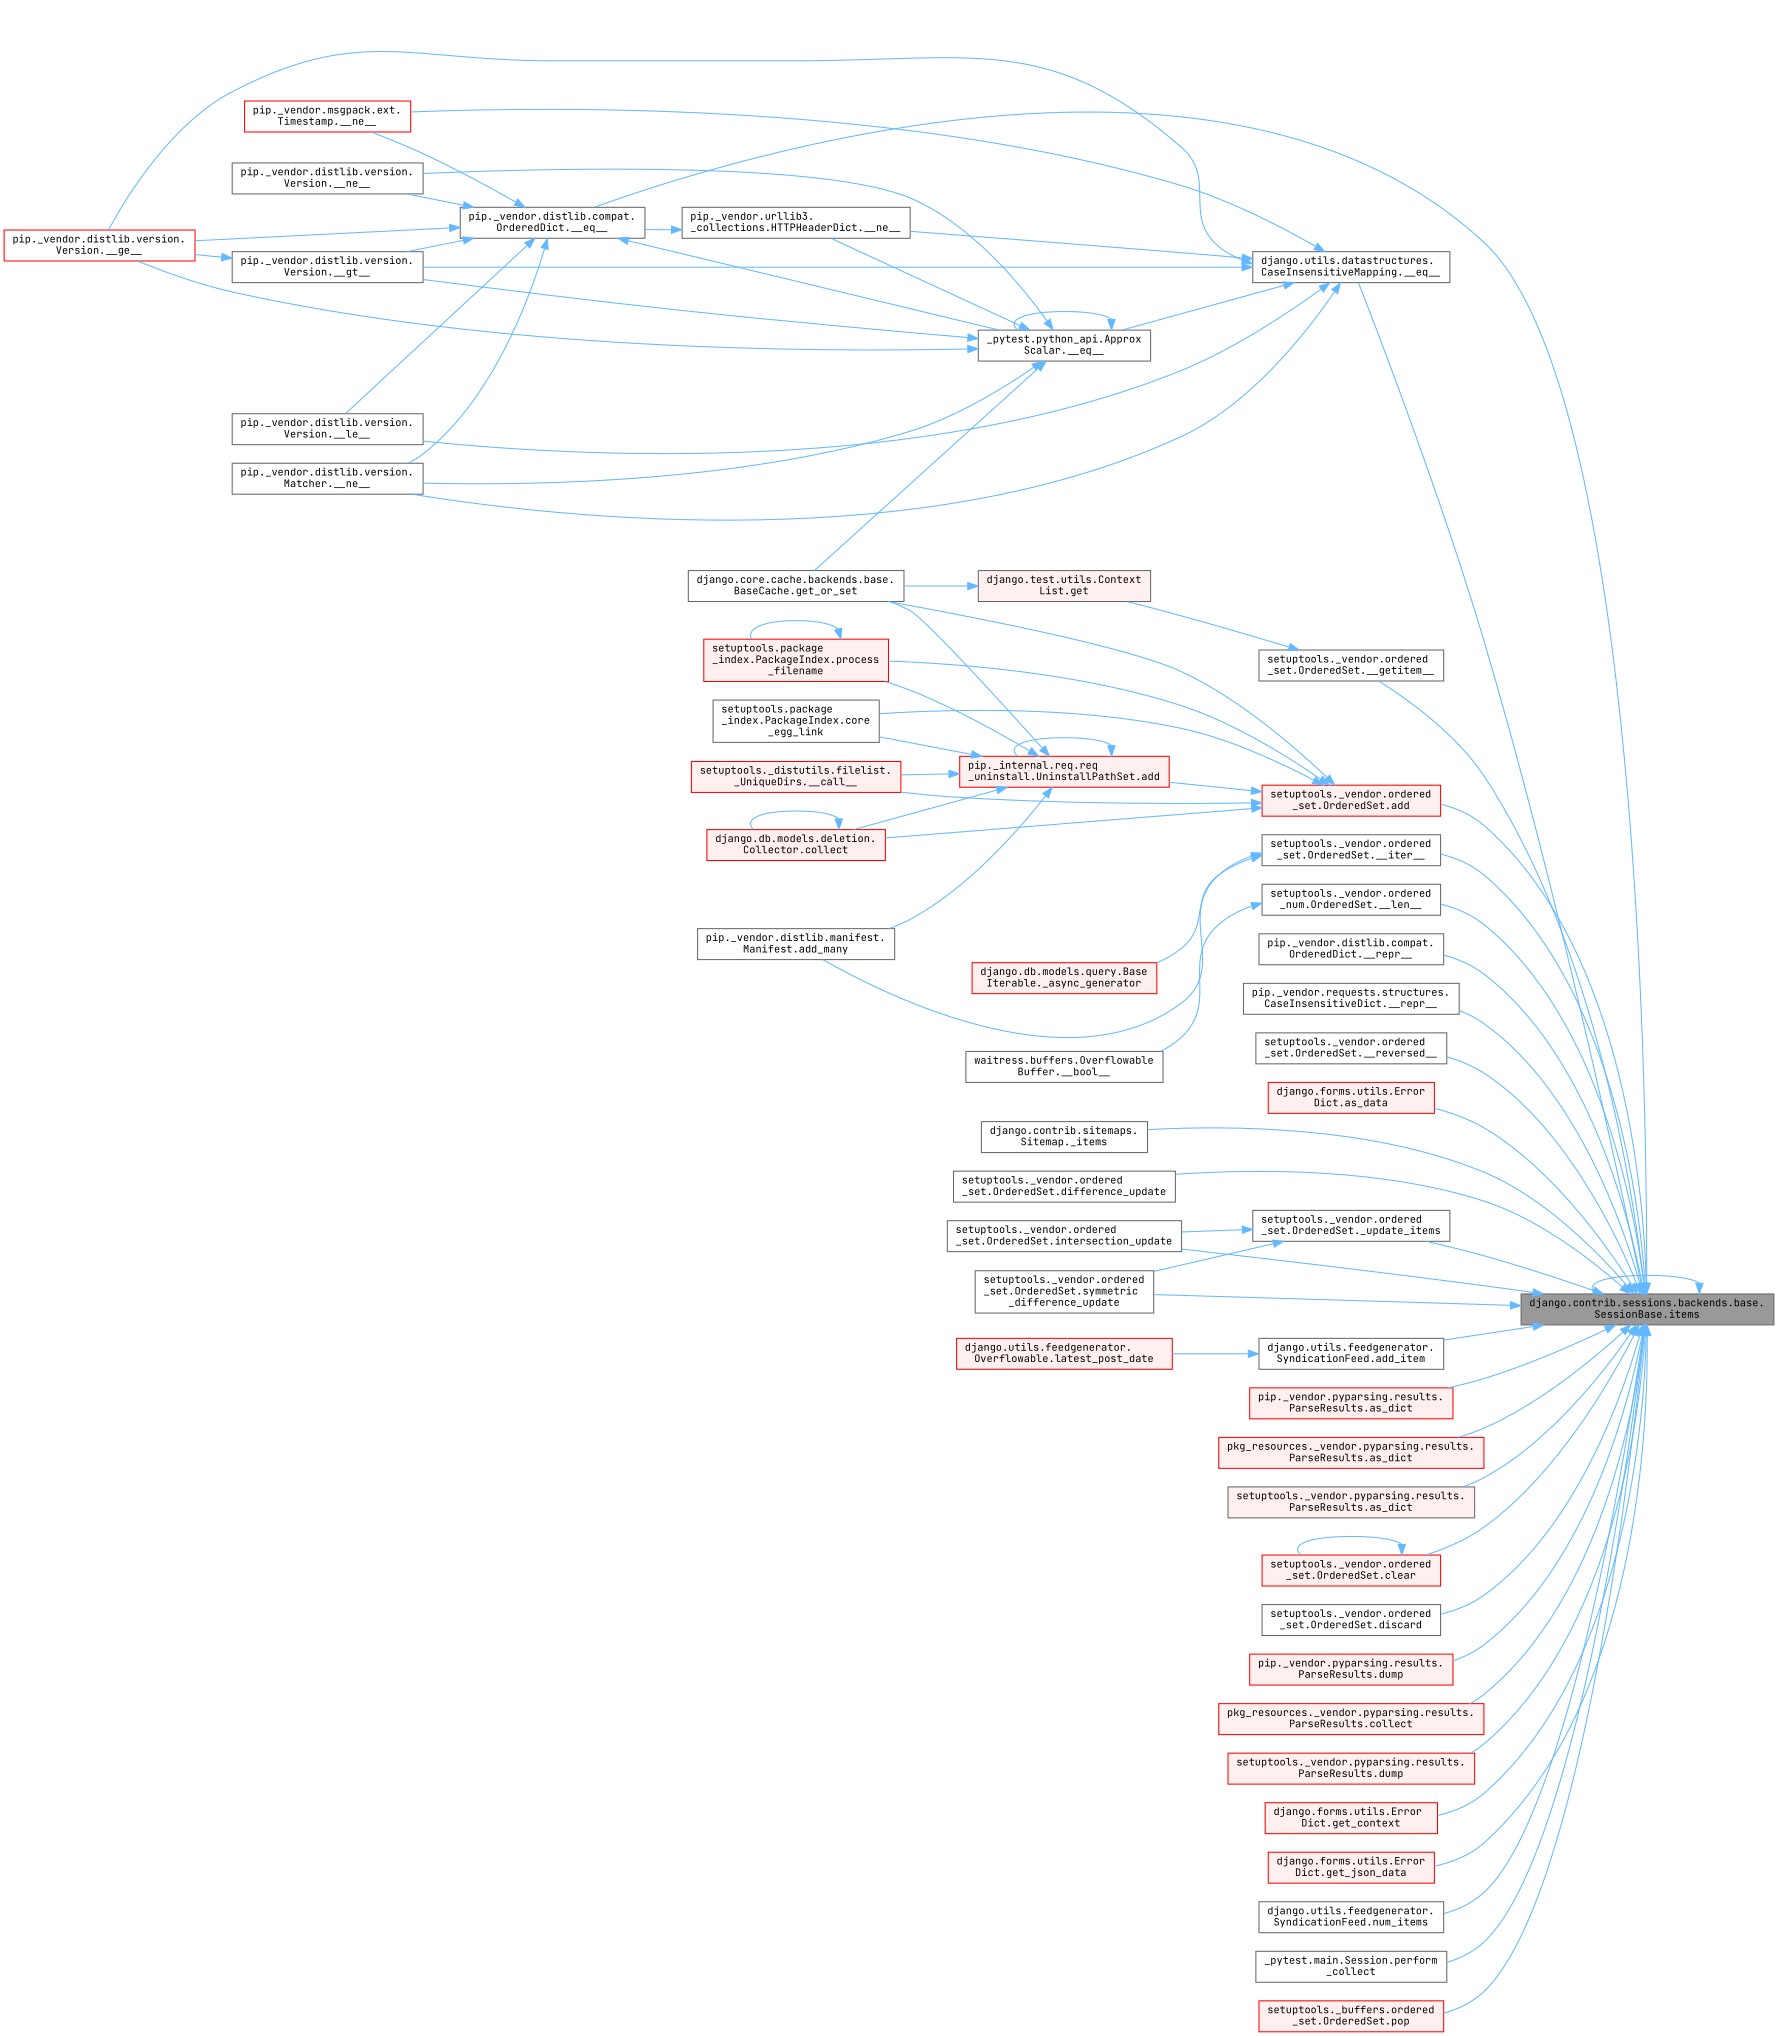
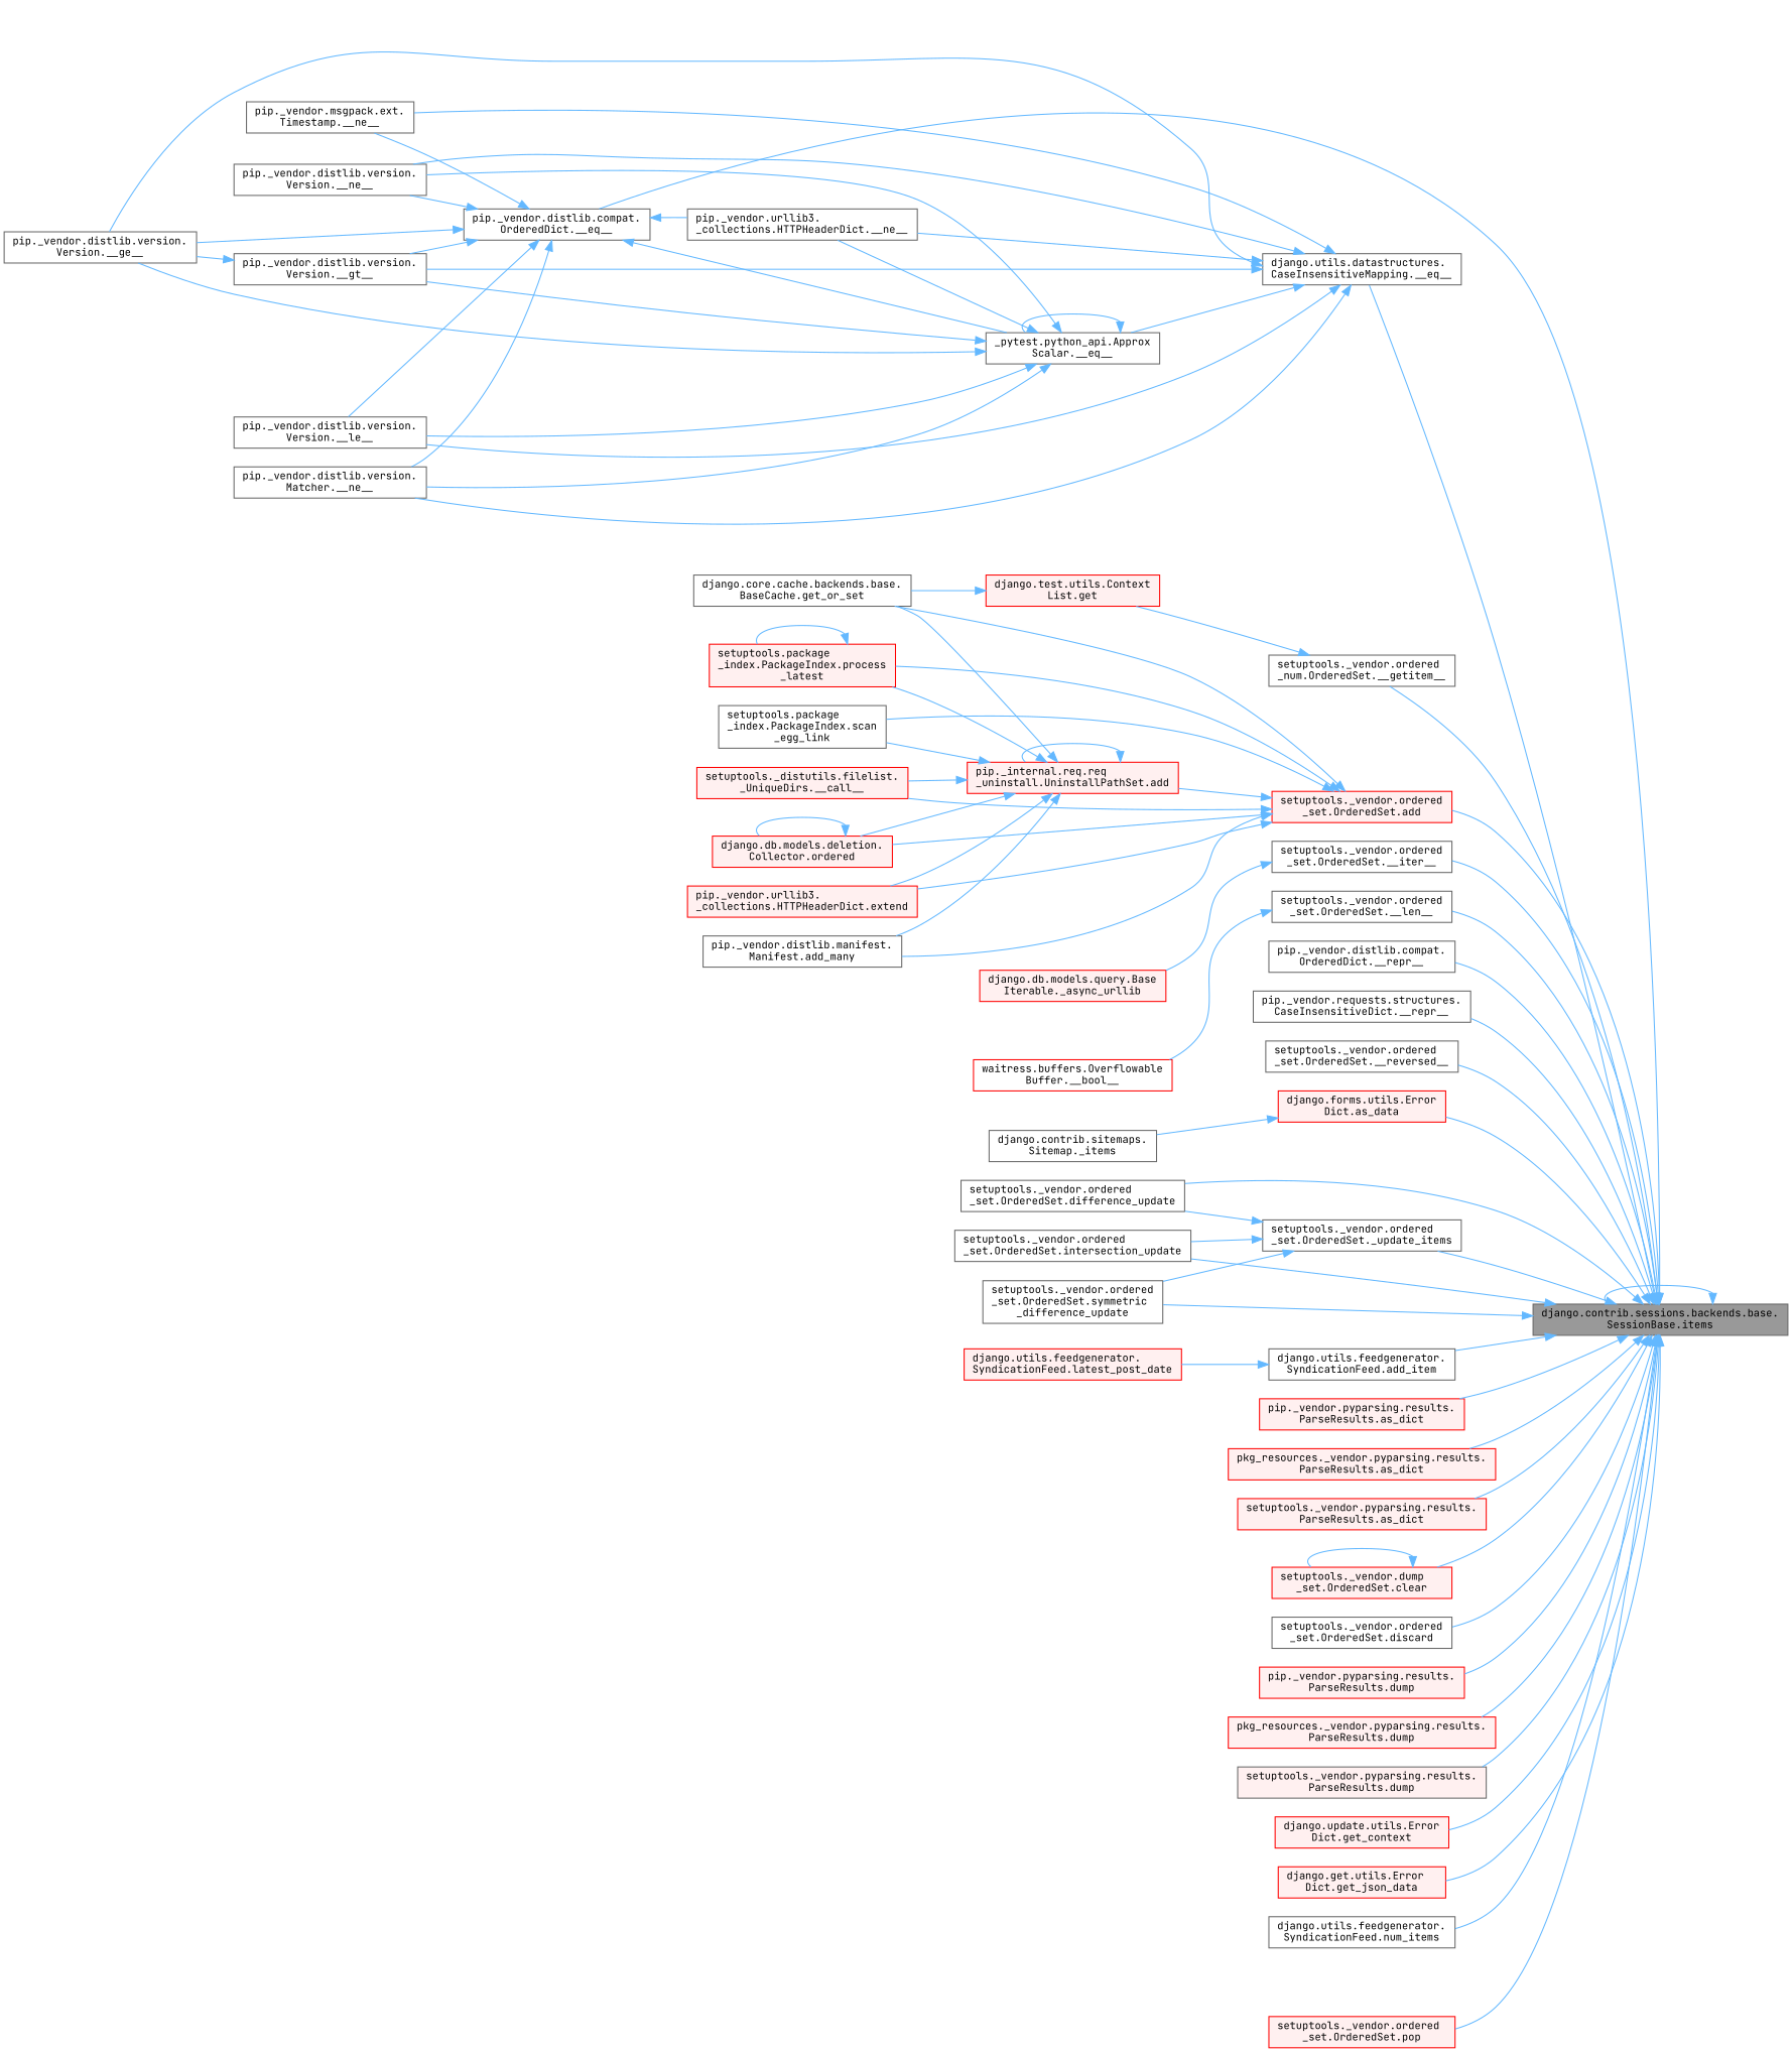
  digraph {
    fontname="JetBrains Mono"
    rankdir=RL
    node [color=grey40 fillcolor=white fontname="JetBrains Mono" fontsize=10 shape=box style=filled]
    edge [color=steelblue1 dir=back fontname="JetBrains Mono" fontsize=10 labelfontname=Helvetica labelfontsize=10 style=solid]
    n1 [color=gray40 fillcolor=grey60 fontcolor=black height=0.2 label="django.contrib.sessions.backends.base.\lSessionBase.items" width=0.4]
    n2 [height=0.2 label="django.utils.datastructures.\lCaseInsensitiveMapping.__eq__" width=0.4]
    n3 [height=0.2 label="pip._vendor.distlib.compat.\lOrderedDict.__eq__" width=0.4]
-   n4 [height=0.2 label="setuptools._vendor.ordered\l_set.OrderedSet.__getitem__" width=0.4]
+   n4 [height=0.2 label="setuptools._vendor.ordered\l_num.OrderedSet.__getitem__" width=0.4]
    n5 [height=0.2 label="setuptools._vendor.ordered\l_set.OrderedSet.__iter__" width=0.4]
-   n6 [height=0.2 label="setuptools._vendor.ordered\l_num.OrderedSet.__len__" width=0.4]
+   n6 [height=0.2 label="setuptools._vendor.ordered\l_set.OrderedSet.__len__" width=0.4]
    n7 [height=0.2 label="pip._vendor.distlib.compat.\lOrderedDict.__repr__" width=0.4]
    n8 [height=0.2 label="pip._vendor.requests.structures.\lCaseInsensitiveDict.__repr__" width=0.4]
    n9 [height=0.2 label="setuptools._vendor.ordered\l_set.OrderedSet.__reversed__" width=0.4]
    n10 [height=0.2 label="django.contrib.sitemaps.\lSitemap._items" width=0.4]
    n11 [height=0.2 label="setuptools._vendor.ordered\l_set.OrderedSet._update_items" width=0.4]
    n12 [height=0.2 label="setuptools._vendor.ordered\l_set.OrderedSet.difference_update" width=0.4]
    n13 [height=0.2 label="setuptools._vendor.ordered\l_set.OrderedSet.intersection_update" width=0.4]
    n14 [height=0.2 label="setuptools._vendor.ordered\l_set.OrderedSet.symmetric\l_difference_update" width=0.4]
    n15 [color=red fillcolor="#FFF0F0" height=0.2 label="setuptools._vendor.ordered\l_set.OrderedSet.add" width=0.4]
    n16 [height=0.2 label="django.utils.feedgenerator.\lSyndicationFeed.add_item" width=0.4]
    n17 [color=red fillcolor="#FFF0F0" height=0.2 label="django.forms.utils.Error\lDict.as_data" width=0.4]
    n18 [color=red fillcolor="#FFF0F0" height=0.2 label="pip._vendor.pyparsing.results.\lParseResults.as_dict" width=0.4]
    n19 [color=red fillcolor="#FFF0F0" height=0.2 label="pkg_resources._vendor.pyparsing.results.\lParseResults.as_dict" width=0.4]
-   n20 [fillcolor="#FFF0F0" height=0.2 label="setuptools._vendor.pyparsing.results.\lParseResults.as_dict" width=0.4]
-   n21 [color=red fillcolor="#FFF0F0" height=0.2 label="setuptools._vendor.ordered\l_set.OrderedSet.clear" width=0.4]
+   n20 [color=red fillcolor="#FFF0F0" height=0.2 label="setuptools._vendor.pyparsing.results.\lParseResults.as_dict" width=0.4]
+   n21 [color=red fillcolor="#FFF0F0" height=0.2 label="setuptools._vendor.dump\l_set.OrderedSet.clear" width=0.4]
    n22 [height=0.2 label="setuptools._vendor.ordered\l_set.OrderedSet.discard" width=0.4]
    n23 [color=red fillcolor="#FFF0F0" height=0.2 label="pip._vendor.pyparsing.results.\lParseResults.dump" width=0.4]
-   n24 [color=red fillcolor="#FFF0F0" height=0.2 label="pkg_resources._vendor.pyparsing.results.\lParseResults.collect" width=0.4]
-   n25 [color=red fillcolor="#FFF0F0" height=0.2 label="setuptools._vendor.pyparsing.results.\lParseResults.dump" width=0.4]
-   n26 [color=red fillcolor="#FFF0F0" height=0.2 label="django.forms.utils.Error\lDict.get_context" width=0.4]
-   n27 [color=red fillcolor="#FFF0F0" height=0.2 label="django.forms.utils.Error\lDict.get_json_data" width=0.4]
+   n24 [color=red fillcolor="#FFF0F0" height=0.2 label="pkg_resources._vendor.pyparsing.results.\lParseResults.dump" width=0.4]
+   n25 [fillcolor="#FFF0F0" height=0.2 label="setuptools._vendor.pyparsing.results.\lParseResults.dump" width=0.4]
+   n26 [color=red fillcolor="#FFF0F0" height=0.2 label="django.update.utils.Error\lDict.get_context" width=0.4]
+   n27 [color=red fillcolor="#FFF0F0" height=0.2 label="django.get.utils.Error\lDict.get_json_data" width=0.4]
    n28 [height=0.2 label="django.utils.feedgenerator.\lSyndicationFeed.num_items" width=0.4]
-   n29 [height=0.2 label="_pytest.main.Session.perform\l_collect" width=0.4]
-   n30 [color=red fillcolor="#FFF0F0" height=0.2 label="setuptools._buffers.ordered\l_set.OrderedSet.pop" width=0.4]
+   n30 [color=red fillcolor="#FFF0F0" height=0.2 label="setuptools._vendor.ordered\l_set.OrderedSet.pop" width=0.4]
    n31 [height=0.2 label="_pytest.python_api.Approx\lScalar.__eq__" width=0.4]
-   n32 [color=red height=0.2 label="pip._vendor.distlib.version.\lVersion.__ge__" width=0.4]
+   n32 [height=0.2 label="pip._vendor.distlib.version.\lVersion.__ge__" width=0.4]
    n33 [height=0.2 label="pip._vendor.distlib.version.\lVersion.__gt__" width=0.4]
    n34 [height=0.2 label="pip._vendor.distlib.version.\lVersion.__le__" width=0.4]
    n35 [height=0.2 label="pip._vendor.distlib.version.\lMatcher.__ne__" width=0.4]
    n36 [height=0.2 label="pip._vendor.distlib.version.\lVersion.__ne__" width=0.4]
-   n37 [color=red height=0.2 label="pip._vendor.msgpack.ext.\lTimestamp.__ne__" width=0.4]
+   n37 [height=0.2 label="pip._vendor.msgpack.ext.\lTimestamp.__ne__" width=0.4]
    n38 [height=0.2 label="pip._vendor.urllib3.\l_collections.HTTPHeaderDict.__ne__" width=0.4]
-   n39 [fillcolor="#FFF0F0" height=0.2 label="django.test.utils.Context\lList.get" width=0.4]
-   n40 [color=red fillcolor="#FFF0F0" height=0.2 label="django.db.models.query.Base\lIterable._async_generator" width=0.4]
-   n41 [height=0.2 label="waitress.buffers.Overflowable\lBuffer.__bool__" width=0.4]
+   n39 [color=red fillcolor="#FFF0F0" height=0.2 label="django.test.utils.Context\lList.get" width=0.4]
+   n40 [color=red fillcolor="#FFF0F0" height=0.2 label="django.db.models.query.Base\lIterable._async_urllib" width=0.4]
+   n41 [color=red height=0.2 label="waitress.buffers.Overflowable\lBuffer.__bool__" width=0.4]
    n42 [height=0.2 label="django.core.cache.backends.base.\lBaseCache.get_or_set" width=0.4]
    n43 [color=red fillcolor="#FFF0F0" height=0.2 label="setuptools._distutils.filelist.\l_UniqueDirs.__call__" width=0.4]
    n44 [color=red fillcolor="#FFF0F0" height=0.2 label="pip._internal.req.req\l_uninstall.UninstallPathSet.add" width=0.4]
    n45 [height=0.2 label="pip._vendor.distlib.manifest.\lManifest.add_many" width=0.4]
-   n46 [color=red fillcolor="#FFF0F0" height=0.2 label="django.db.models.deletion.\lCollector.collect" width=0.4]
-   n48 [color=red fillcolor="#FFF0F0" height=0.2 label="setuptools.package\l_index.PackageIndex.process\l_filename" width=0.4]
-   n49 [height=0.2 label="setuptools.package\l_index.PackageIndex.core\l_egg_link" width=0.4]
-   n50 [color=red fillcolor="#FFF0F0" height=0.2 label="django.utils.feedgenerator.\lOverflowable.latest_post_date" width=0.4]
+   n46 [color=red fillcolor="#FFF0F0" height=0.2 label="django.db.models.deletion.\lCollector.ordered" width=0.4]
+   n47 [color=red fillcolor="#FFF0F0" height=0.2 label="pip._vendor.urllib3.\l_collections.HTTPHeaderDict.extend" width=0.4]
+   n48 [color=red fillcolor="#FFF0F0" height=0.2 label="setuptools.package\l_index.PackageIndex.process\l_latest" width=0.4]
+   n49 [height=0.2 label="setuptools.package\l_index.PackageIndex.scan\l_egg_link" width=0.4]
+   n50 [color=red fillcolor="#FFF0F0" height=0.2 label="django.utils.feedgenerator.\lSyndicationFeed.latest_post_date" width=0.4]
    n1 -> n1
    n1 -> n2
    n1 -> n3
    n1 -> n4
    n1 -> n5
    n1 -> n6
    n1 -> n7
    n1 -> n8
    n1 -> n9
-   n1 -> n10
+   n17 -> n10
    n1 -> n11
    n1 -> n12
    n1 -> n13
    n1 -> n14
    n1 -> n15
    n1 -> n16
    n1 -> n17
    n1 -> n18
    n1 -> n19
    n1 -> n20
    n1 -> n21
    n1 -> n22
    n1 -> n23
    n1 -> n24
    n1 -> n25
    n1 -> n26
    n1 -> n27
    n1 -> n28
-   n1 -> n29
    n1 -> n30
    n2 -> n31
    n2 -> n32
    n2 -> n33
    n2 -> n34
    n2 -> n35
+   n2 -> n36
    n2 -> n37
    n2 -> n38
    n3 -> n31
    n3 -> n32
    n3 -> n33
    n3 -> n34
    n3 -> n35
    n3 -> n36
    n3 -> n37
-   n38 -> n3
+   n3 -> n38
    n4 -> n39
    n5 -> n40
    n6 -> n41
+   n11 -> n12
    n11 -> n13
    n11 -> n14
    n15 -> n42
    n15 -> n43
    n15 -> n44
-   n5 -> n45
+   n15 -> n45
    n15 -> n46
+   n15 -> n47
    n15 -> n48
    n15 -> n49
    n16 -> n50
    n21 -> n21
    n31 -> n31
    n31 -> n32
    n31 -> n33
-   n31 -> n42
+   n31 -> n34
    n31 -> n35
    n31 -> n36
    n31 -> n38
    n33 -> n32
    n39 -> n42
    n44 -> n42
    n44 -> n43
    n44 -> n44
    n44 -> n45
    n44 -> n46
+   n44 -> n47
    n44 -> n48
    n44 -> n49
    n46 -> n46
    n48 -> n48
  }
